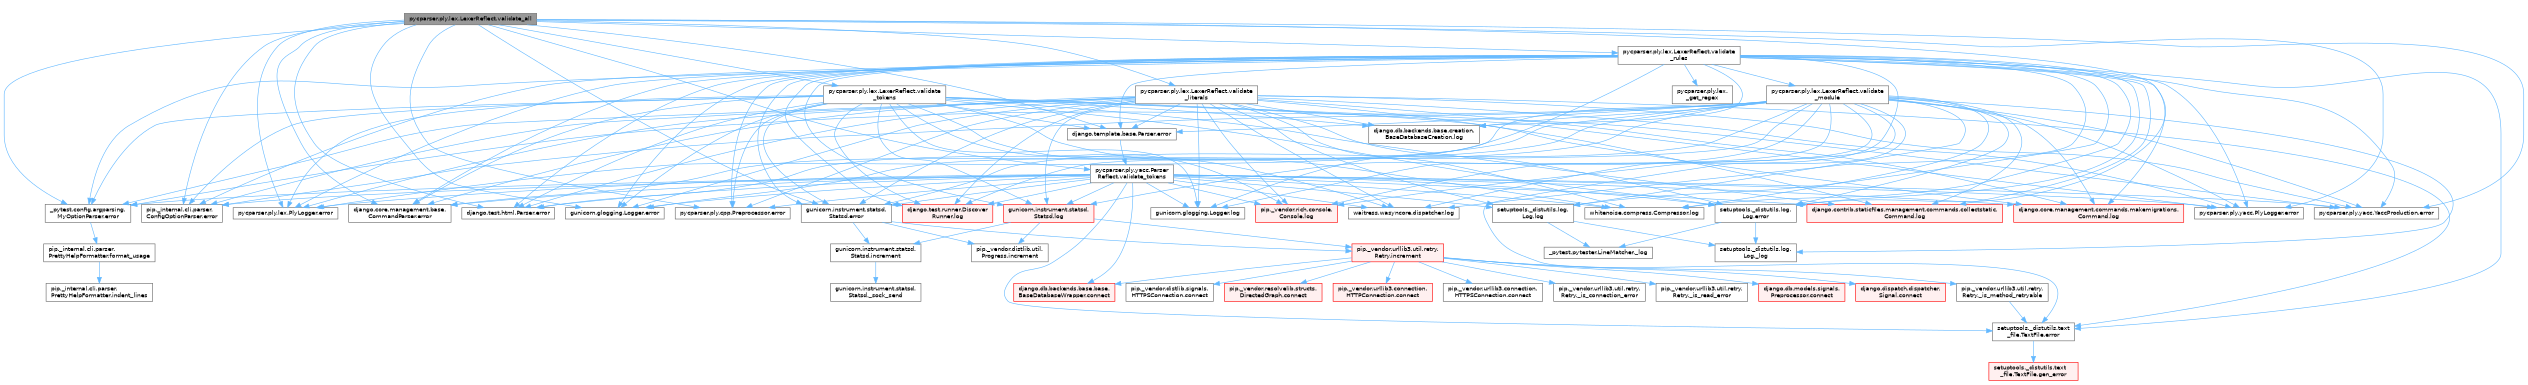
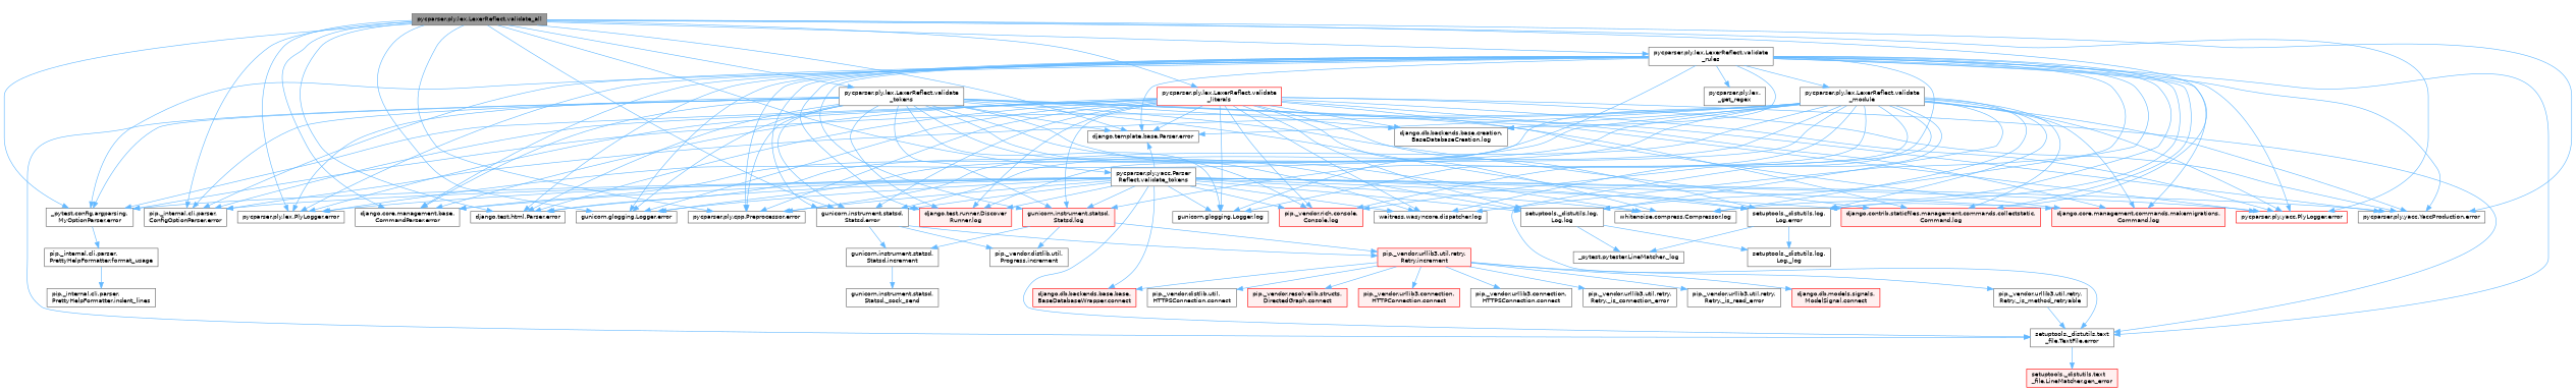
  digraph {
    rankdir=TB
    node [color=grey40 fillcolor=white fontname=Helvetica fontsize=10 shape=box style=filled]
    edge [color=steelblue1 fontname=Helvetica fontsize=10 labelfontname=Helvetica labelfontsize=10 style=solid]
    n1 [color=gray40 fillcolor=grey60 fontcolor=black height=0.2 label="pycparser.ply.lex.LexerReflect.validate_all" width=0.4]
    n2 [height=0.2 label="_pytest.config.argparsing.\lMyOptionParser.error" width=0.4]
    n3 [height=0.2 label="django.core.management.base.\lCommandParser.error" width=0.4]
    n4 [height=0.2 label="django.template.base.Parser.error" width=0.4]
    n5 [height=0.2 label="django.test.html.Parser.error" width=0.4]
    n6 [height=0.2 label="gunicorn.glogging.Logger.error" width=0.4]
    n7 [height=0.2 label="gunicorn.instrument.statsd.\lStatsd.error" width=0.4]
    n8 [height=0.2 label="pip._internal.cli.parser.\lConfigOptionParser.error" width=0.4]
    n9 [height=0.2 label="pycparser.ply.cpp.Preprocessor.error" width=0.4]
    n10 [height=0.2 label="pycparser.ply.lex.PlyLogger.error" width=0.4]
-   n11 [height=0.2 label="pycparser.ply.yacc.PlyLogger.error" width=0.4]
+   n11 [color=red height=0.2 label="pycparser.ply.yacc.PlyLogger.error" width=0.4]
    n12 [height=0.2 label="pycparser.ply.yacc.YaccProduction.error" width=0.4]
    n13 [height=0.2 label="setuptools._distutils.log.\lLog.error" width=0.4]
-   n14 [height=0.2 label="pycparser.ply.lex.LexerReflect.validate\l_literals" width=0.4]
+   n14 [color=red height=0.2 label="pycparser.ply.lex.LexerReflect.validate\l_literals" width=0.4]
    n15 [height=0.2 label="pycparser.ply.lex.LexerReflect.validate\l_rules" width=0.4]
    n16 [height=0.2 label="pycparser.ply.lex.LexerReflect.validate\l_tokens" width=0.4]
    n17 [height=0.2 label="pycparser.ply.yacc.Parser\lReflect.validate_tokens" width=0.4]
    n18 [height=0.2 label="pip._internal.cli.parser.\lPrettyHelpFormatter.format_usage" width=0.4]
    n19 [height=0.2 label="gunicorn.instrument.statsd.\lStatsd.increment" width=0.4]
    n20 [height=0.2 label="pip._vendor.distlib.util.\lProgress.increment" width=0.4]
    n21 [color=red fillcolor="#FFF0F0" height=0.2 label="pip._vendor.urllib3.util.retry.\lRetry.increment" width=0.4]
    n22 [height=0.2 label="_pytest.pytester.LineMatcher._log" width=0.4]
    n23 [height=0.2 label="setuptools._distutils.log.\lLog._log" width=0.4]
    n24 [height=0.2 label="setuptools._distutils.text\l_file.TextFile.error" width=0.4]
-   n25 [color=red fillcolor="#FFF0F0" height=0.2 label="setuptools._distutils.text\l_file.TextFile.gen_error" width=0.4]
+   n25 [color=red fillcolor="#FFF0F0" height=0.2 label="setuptools._distutils.text\l_file.LineMatcher.gen_error" width=0.4]
    n26 [color=red fillcolor="#FFF0F0" height=0.2 label="django.contrib.staticfiles.management.commands.collectstatic.\lCommand.log" width=0.4]
    n27 [color=red fillcolor="#FFF0F0" height=0.2 label="django.core.management.commands.makemigrations.\lCommand.log" width=0.4]
    n28 [height=0.2 label="django.db.backends.base.creation.\lBaseDatabaseCreation.log" width=0.4]
    n29 [color=red fillcolor="#FFF0F0" height=0.2 label="django.test.runner.Discover\lRunner.log" width=0.4]
    n30 [height=0.2 label="gunicorn.glogging.Logger.log" width=0.4]
    n31 [color=red fillcolor="#FFF0F0" height=0.2 label="gunicorn.instrument.statsd.\lStatsd.log" width=0.4]
    n32 [color=red fillcolor="#FFF0F0" height=0.2 label="pip._vendor.rich.console.\lConsole.log" width=0.4]
    n33 [height=0.2 label="setuptools._distutils.log.\lLog.log" width=0.4]
    n34 [height=0.2 label="waitress.wasyncore.dispatcher.log" width=0.4]
    n35 [height=0.2 label="whitenoise.compress.Compressor.log" width=0.4]
    n36 [height=0.2 label="pycparser.ply.lex.\l_get_regex" width=0.4]
    n37 [height=0.2 label="pycparser.ply.lex.LexerReflect.validate\l_module" width=0.4]
    n38 [color=red fillcolor="#FFF0F0" height=0.2 label="django.db.backends.base.base.\lBaseDatabaseWrapper.connect" width=0.4]
    n39 [height=0.2 label="pip._internal.cli.parser.\lPrettyHelpFormatter.indent_lines" width=0.4]
    n40 [height=0.2 label="gunicorn.instrument.statsd.\lStatsd._sock_send" width=0.4]
    n41 [height=0.2 label="pip._vendor.urllib3.util.retry.\lRetry._is_connection_error" width=0.4]
    n42 [height=0.2 label="pip._vendor.urllib3.util.retry.\lRetry._is_method_retryable" width=0.4]
    n43 [height=0.2 label="pip._vendor.urllib3.util.retry.\lRetry._is_read_error" width=0.4]
-   n44 [color=red fillcolor="#FFF0F0" height=0.2 label="django.db.models.signals.\lPreprocessor.connect" width=0.4]
-   n45 [color=red fillcolor="#FFF0F0" height=0.2 label="django.dispatch.dispatcher.\lSignal.connect" width=0.4]
-   n46 [height=0.2 label="pip._vendor.distlib.signals.\lHTTPSConnection.connect" width=0.4]
+   n44 [color=red fillcolor="#FFF0F0" height=0.2 label="django.db.models.signals.\lModelSignal.connect" width=0.4]
+   n46 [height=0.2 label="pip._vendor.distlib.util.\lHTTPSConnection.connect" width=0.4]
    n47 [color=red fillcolor="#FFF0F0" height=0.2 label="pip._vendor.resolvelib.structs.\lDirectedGraph.connect" width=0.4]
    n48 [color=red fillcolor="#FFF0F0" height=0.2 label="pip._vendor.urllib3.connection.\lHTTPConnection.connect" width=0.4]
    n49 [height=0.2 label="pip._vendor.urllib3.connection.\lHTTPSConnection.connect" width=0.4]
    n1 -> n2
    n1 -> n3
    n1 -> n4
    n1 -> n5
    n1 -> n6
    n1 -> n7
    n1 -> n8
    n1 -> n9
    n1 -> n10
    n1 -> n11
    n1 -> n12
    n1 -> n13
    n1 -> n14
    n1 -> n15
    n1 -> n16
    n1 -> n17
    n2 -> n18
    n7 -> n19
    n7 -> n20
    n7 -> n21
    n13 -> n22
    n13 -> n23
    n14 -> n2
    n14 -> n3
    n14 -> n4
    n14 -> n5
    n14 -> n6
    n14 -> n7
    n14 -> n8
    n14 -> n9
    n14 -> n10
    n14 -> n11
    n14 -> n12
    n14 -> n13
    n14 -> n24
    n14 -> n26
    n14 -> n27
    n14 -> n28
    n14 -> n29
    n14 -> n30
    n14 -> n31
    n14 -> n32
    n14 -> n33
    n14 -> n34
    n14 -> n35
    n15 -> n2
    n15 -> n3
    n15 -> n4
    n15 -> n5
    n15 -> n6
    n15 -> n7
    n15 -> n8
    n15 -> n9
    n15 -> n10
    n15 -> n11
    n15 -> n12
    n15 -> n13
    n15 -> n24
    n15 -> n26
    n15 -> n27
    n15 -> n28
    n15 -> n29
    n15 -> n30
    n15 -> n31
    n15 -> n32
    n15 -> n33
    n15 -> n34
    n15 -> n35
    n15 -> n36
    n15 -> n37
    n16 -> n2
    n16 -> n3
    n16 -> n4
    n16 -> n5
    n16 -> n6
    n16 -> n7
    n16 -> n8
    n16 -> n9
    n16 -> n10
    n16 -> n11
    n16 -> n12
    n16 -> n13
+   n16 -> n24
    n16 -> n26
    n16 -> n27
    n16 -> n28
    n16 -> n29
    n16 -> n30
    n16 -> n31
    n16 -> n32
+   n16 -> n33
    n16 -> n34
    n16 -> n35
    n17 -> n2
    n17 -> n3
-   n4 -> n17
+   n17 -> n4
    n17 -> n5
    n17 -> n6
    n17 -> n7
    n17 -> n8
    n17 -> n9
    n17 -> n10
    n17 -> n11
    n17 -> n12
    n17 -> n13
    n17 -> n24
    n17 -> n26
    n17 -> n27
    n17 -> n29
    n17 -> n30
    n17 -> n31
    n17 -> n32
    n17 -> n33
    n17 -> n34
    n17 -> n35
    n17 -> n38
    n18 -> n39
    n19 -> n40
    n21 -> n38
    n21 -> n41
    n21 -> n42
    n21 -> n43
    n21 -> n44
-   n21 -> n45
    n21 -> n46
    n21 -> n47
    n21 -> n48
    n21 -> n49
    n24 -> n25
    n31 -> n19
    n31 -> n20
    n31 -> n21
    n33 -> n22
    n33 -> n23
    n37 -> n2
    n37 -> n3
    n37 -> n4
    n37 -> n5
    n37 -> n6
    n37 -> n7
    n37 -> n8
-   n37 -> n23
+   n37 -> n9
    n37 -> n10
    n37 -> n11
    n37 -> n12
    n37 -> n13
    n37 -> n24
    n37 -> n26
    n37 -> n27
    n37 -> n28
    n37 -> n29
    n37 -> n30
    n37 -> n31
    n37 -> n32
    n37 -> n33
    n37 -> n34
    n37 -> n35
    n42 -> n24
  }
